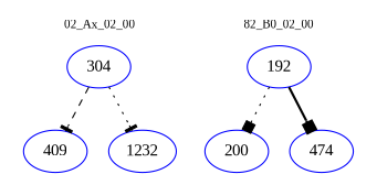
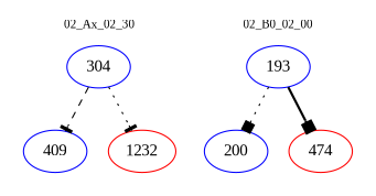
  digraph {
    fontname="Liberation Serif"
    node [color=blue fontname="Liberation Serif"]
    edge [arrowhead=tee color=black fontname="Liberation Serif" style=dotted]
    n1 [label=304]
    n2 [label=409]
-   n3 [label=1232]
-   n4 [label=192]
+   n3 [color=red label=1232]
+   n4 [label=193]
    n5 [label=200]
-   n6 [label=474]
+   n6 [color=red label=474]
    subgraph cluster_1 {
      color=white
      fontsize=10
-     label="02_Ax_02_00"
+     label="02_Ax_02_30"
      n1
      n2
      n3
    }
    subgraph cluster_2 {
      color=white
      fontsize=10
-     label="82_B0_02_00"
+     label="02_B0_02_00"
      n4
      n5
      n6
    }
    n1 -> n2 [style=dashed]
    n1 -> n3
    n4 -> n5 [arrowhead=box]
    n4 -> n6 [arrowhead=box style=bold]
  }
